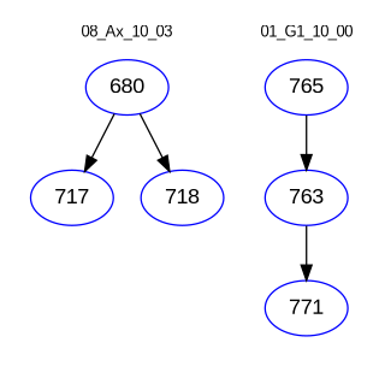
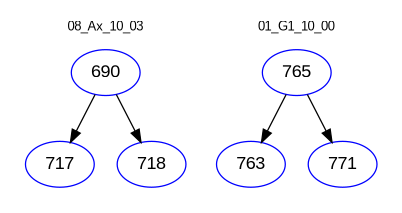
  digraph {
    fontname="Liberation Sans"
    node [color=blue fontname="Liberation Sans"]
    edge [color=black fontname="Liberation Sans"]
-   n1 [label=680]
+   n1 [label=690]
    n2 [label=717]
    n3 [label=718]
    n4 [label=763]
    n5 [label=765]
    n6 [label=771]
    subgraph cluster_1 {
      color=white
      fontsize=10
      label="08_Ax_10_03"
      n1
      n2
      n3
    }
    subgraph cluster_2 {
      color=white
      fontsize=10
      label="01_G1_10_00"
      n4
      n5
      n6
    }
    n1 -> n2
    n1 -> n3
-   n4 -> n6
+   n5 -> n6
    n5 -> n4
  }
